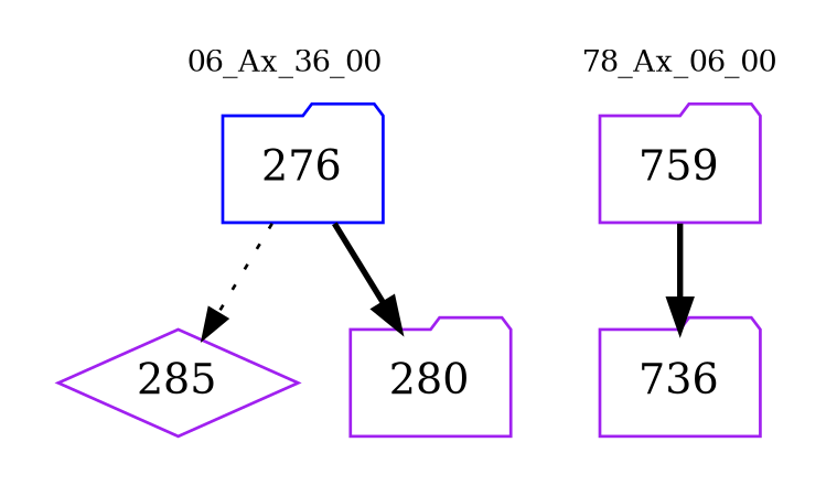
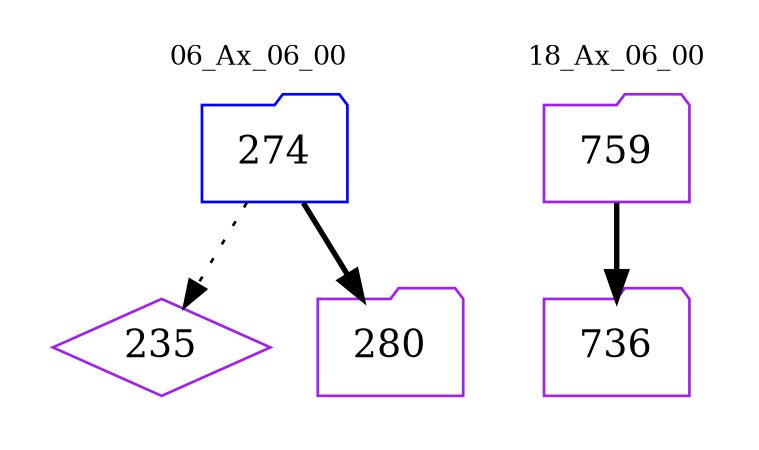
  digraph {
    node [color=purple shape=folder]
    edge [color=black style=bold]
-   n1 [color=blue label=276]
-   n2 [label=285 shape=diamond]
+   n1 [color=blue label=274]
+   n2 [label=235 shape=diamond]
    n3 [label=280]
    n4 [label=759]
    n5 [label=736]
    subgraph cluster_1 {
      color=white
      fontsize=10
-     label="06_Ax_36_00"
+     label="06_Ax_06_00"
      n1
      n2
      n3
    }
    subgraph cluster_2 {
      color=white
      fontsize=10
-     label="78_Ax_06_00"
+     label="18_Ax_06_00"
      n4
      n5
    }
    n1 -> n2 [style=dotted]
    n1 -> n3
    n4 -> n5
  }
